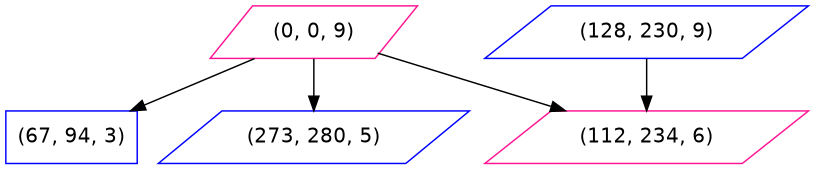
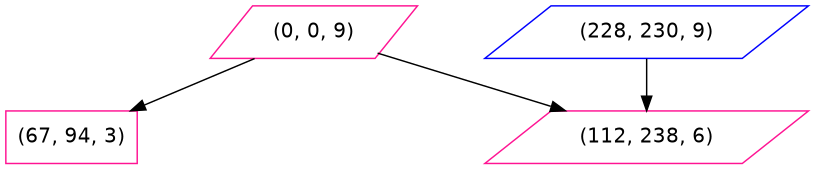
  digraph {
    fontname="DejaVu Sans"
    node [color=blue fontname="DejaVu Sans" shape=parallelogram]
    edge [fontname="DejaVu Sans"]
    n1 [color=deeppink label="(0, 0, 9)"]
-   "(67, 94, 3)" [shape=box]
-   "(112, 238, 6)" [color=deeppink label="(112, 234, 6)"]
-   "(273, 280, 5)"
-   "(128, 230, 9)"
+   "(67, 94, 3)" [color=deeppink shape=box]
+   "(112, 238, 6)" [color=deeppink]
+   "(128, 230, 9)" [label="(228, 230, 9)"]
    n1 -> "(67, 94, 3)"
    n1 -> "(112, 238, 6)"
-   n1 -> "(273, 280, 5)"
    "(128, 230, 9)" -> "(112, 238, 6)"
  }
